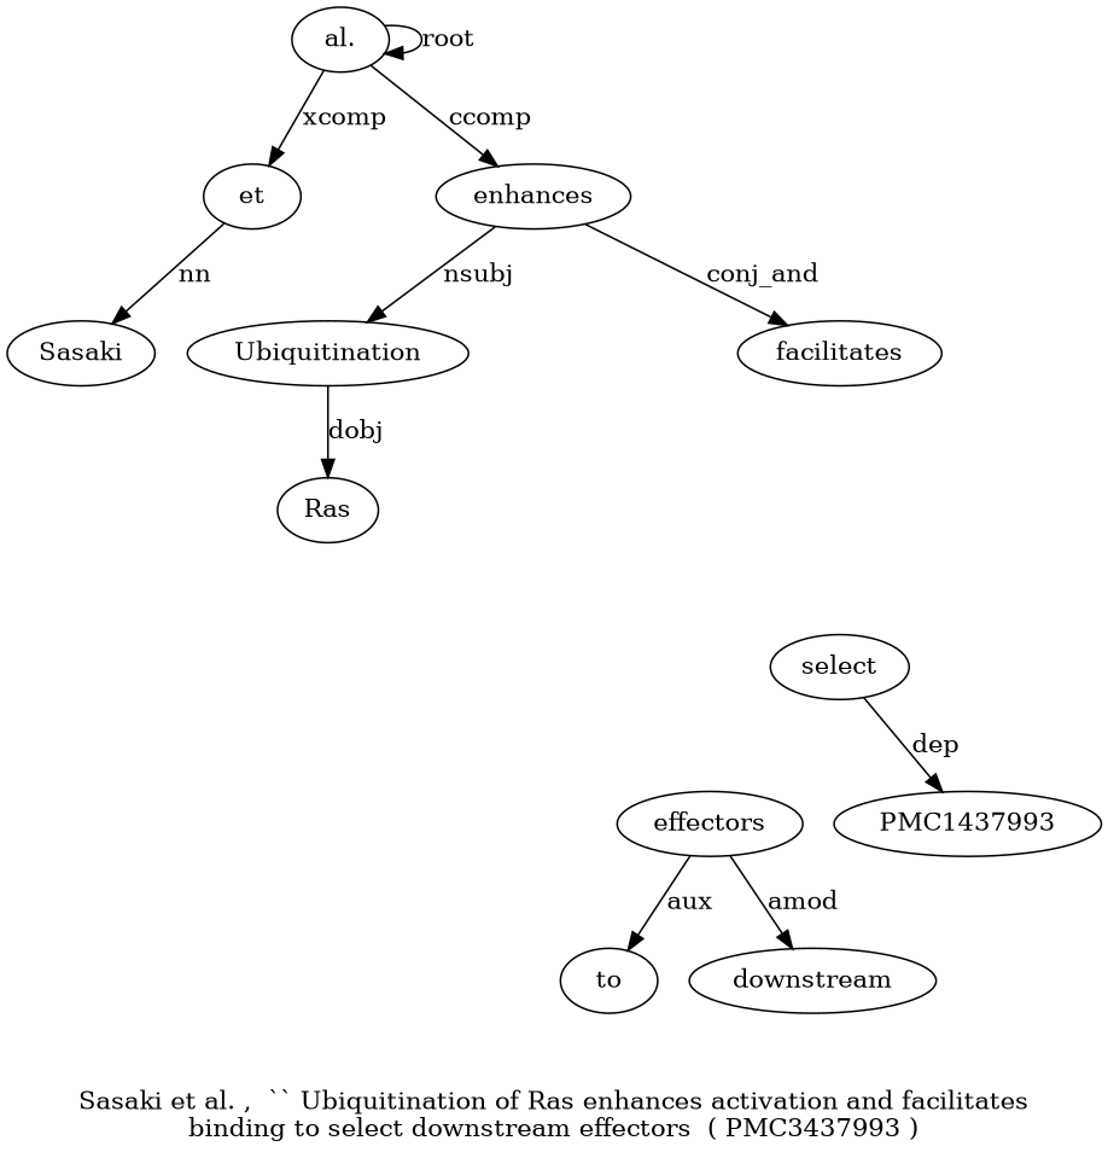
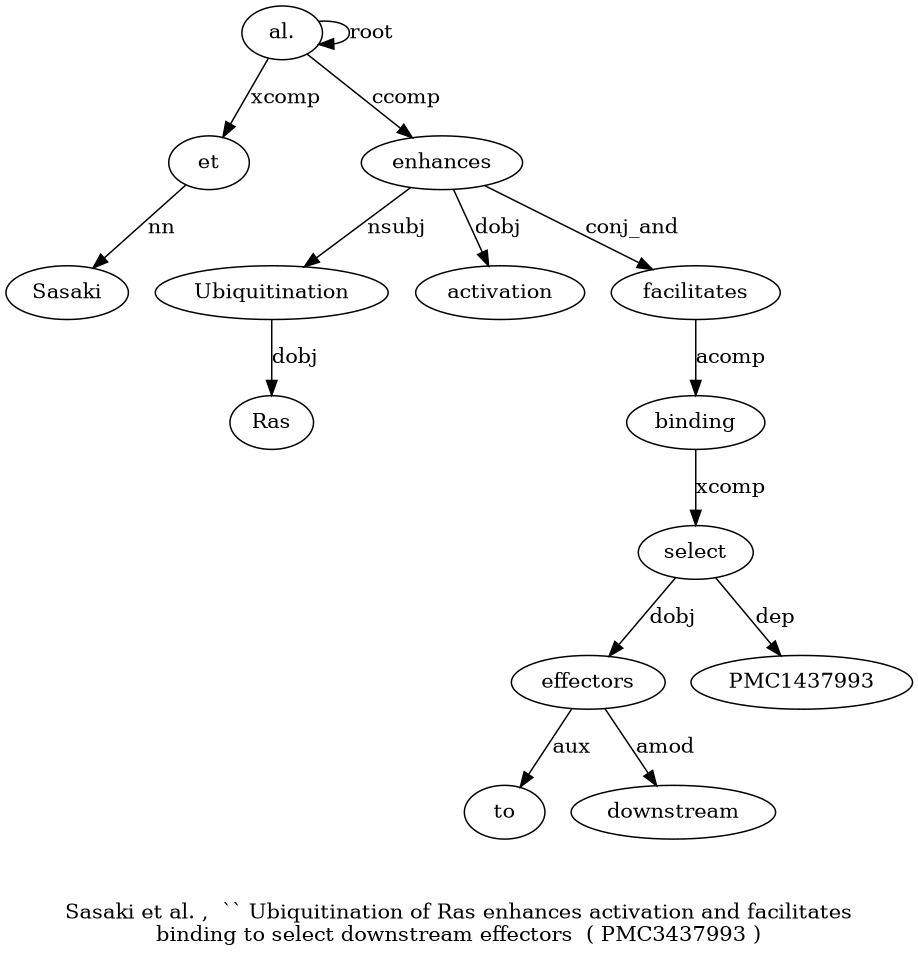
  digraph {
    fontname="DejaVu Serif"
    label="Sasaki et al. ,  `` Ubiquitination of Ras enhances activation and facilitates\nbinding to select downstream effectors  ( PMC3437993 )"
    node [fillcolor=white fontname="DejaVu Serif" style=filled]
    edge [fontname="DejaVu Serif"]
    n1 [label=et]
    n2 [label=Sasaki]
    n3 [label="al."]
    n4 [label=enhances]
    n5 [label=Ubiquitination]
+   n6 [label=activation]
    n7 [label=facilitates]
    n8 [label=Ras]
+   n9 [label=binding]
    n10 [label=select]
    n11 [label=effectors]
    n12 [label=PMC1437993]
    n13 [label=to]
    n14 [label=downstream]
    n1 -> n2 [label=nn]
    n3 -> n1 [label=xcomp]
    n3 -> n3 [label=root]
    n3 -> n4 [label=ccomp]
    n4 -> n5 [label=nsubj]
+   n4 -> n6 [label=dobj]
    n4 -> n7 [label=conj_and]
    n5 -> n8 [label=dobj]
+   n7 -> n9 [label=acomp]
+   n9 -> n10 [label=xcomp]
+   n10 -> n11 [label=dobj]
    n10 -> n12 [label=dep]
    n11 -> n13 [label=aux]
    n11 -> n14 [label=amod]
  }
